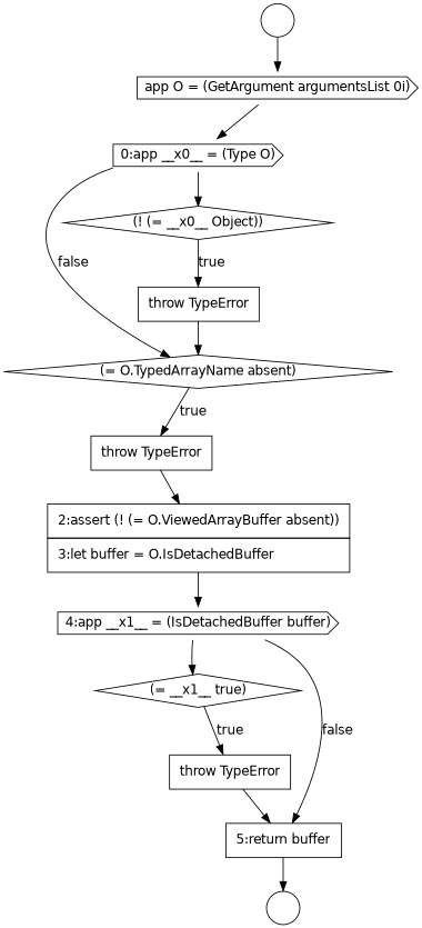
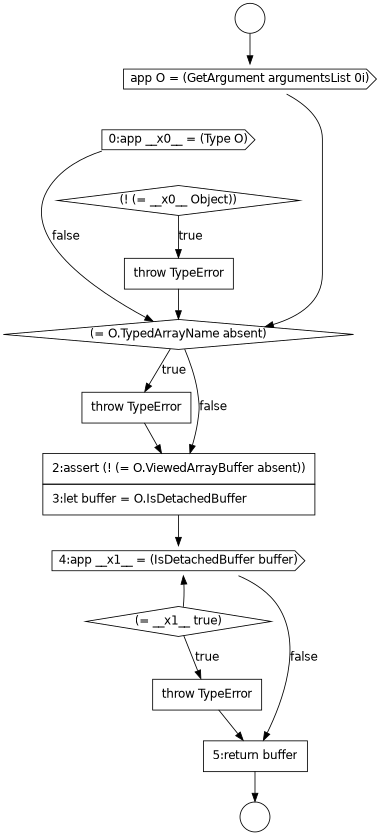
  digraph {
    fontname="DejaVu Sans"
    node [color=black fillcolor=white fontname="DejaVu Sans" shape=none style=filled]
    edge [color=black fontname="DejaVu Sans"]
    n1 [label=<<font color="black">app O = (GetArgument argumentsList 0i)</font>> shape=cds]
    n2 [label=<<font color="black">0:app __x0__ = (Type O)</font>> shape=cds]
    n3 [label=<<font color="black">(= O.TypedArrayName absent)</font>> shape=diamond]
    n4 [label=<<font color="black">(! (= __x0__ Object))</font>> shape=diamond]
    n5 [label=<<font color="black">4:app __x1__ = (IsDetachedBuffer buffer)</font>> shape=cds]
    n6 [label=<<font color="black">(= __x1__ true)</font>> shape=diamond]
    n7 [label=<<font color="black">     <table border="0" cellborder="1" cellspacing="0" cellpadding="10">       <tr><td align="left">5:return buffer</td></tr>     </table>   </font>> margin=0]
    n8 [label=<<font color="black">     <table border="0" cellborder="1" cellspacing="0" cellpadding="10">       <tr><td align="left">throw TypeError</td></tr>     </table>   </font>> margin=0]
    n9 [label=<<font color="black">     <table border="0" cellborder="1" cellspacing="0" cellpadding="10">       <tr><td align="left">throw TypeError</td></tr>     </table>   </font>> margin=0]
    n10 [label=<<font color="black">     <table border="0" cellborder="1" cellspacing="0" cellpadding="10">       <tr><td align="left">throw TypeError</td></tr>     </table>   </font>> margin=0]
    n11 [label=<<font color="black">     <table border="0" cellborder="1" cellspacing="0" cellpadding="10">       <tr><td align="left">2:assert (! (= O.ViewedArrayBuffer absent))</td></tr>       <tr><td align="left">3:let buffer = O.IsDetachedBuffer</td></tr>     </table>   </font>> margin=0]
    n12 [label=" " shape=circle]
    n13 [label=" " shape=circle]
-   n1 -> n2
+   n1 -> n3
    n2 -> n3 [label=<<font color="black">false</font>>]
-   n2 -> n4
    n3 -> n10 [label=<<font color="black">true</font>>]
+   n3 -> n11 [label=<<font color="black">false</font>>]
    n4 -> n9 [label=<<font color="black">true</font>>]
-   n5 -> n6
+   n6 -> n5
    n5 -> n7 [label=<<font color="black">false</font>>]
    n6 -> n8 [label=<<font color="black">true</font>>]
    n7 -> n12
    n8 -> n7
    n9 -> n3
    n10 -> n11
    n11 -> n5
    n13 -> n1
  }
